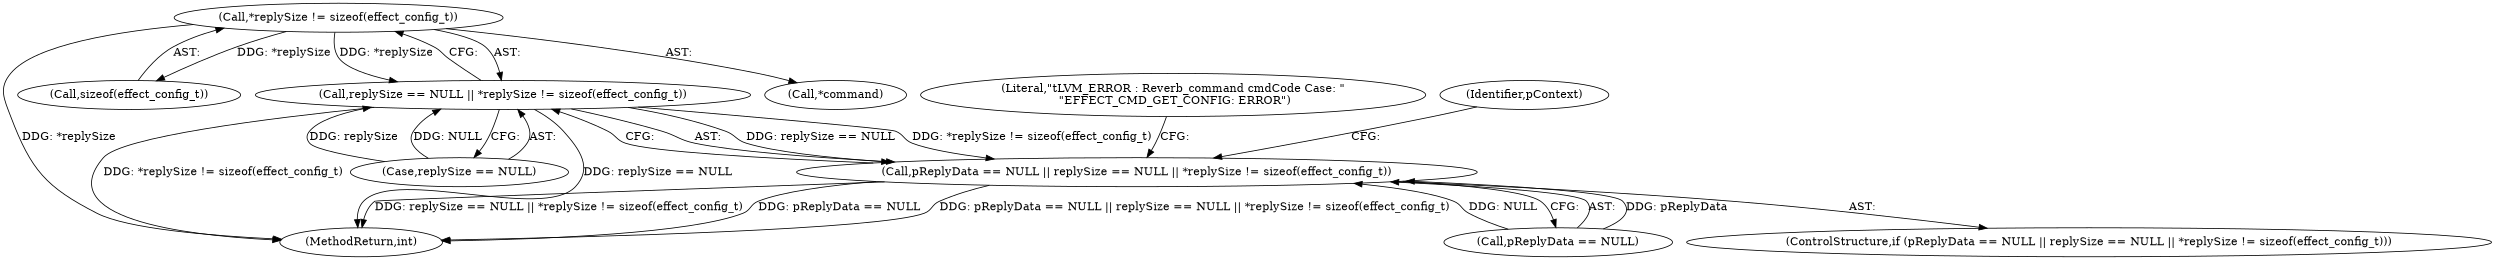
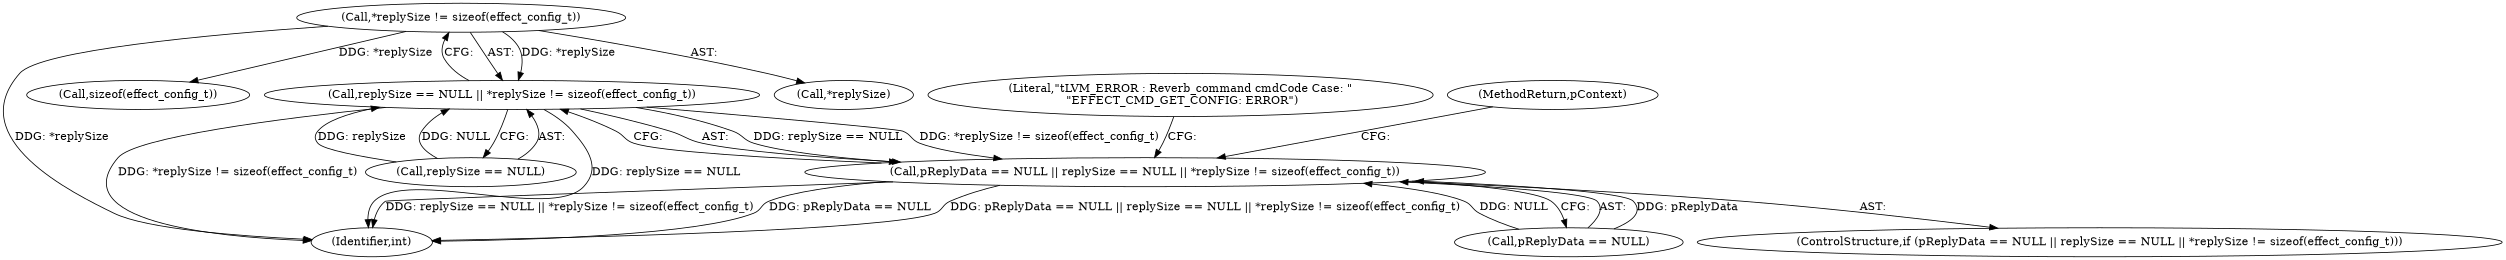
  digraph {
    n1 [label="(Call,*replySize != sizeof(effect_config_t))"]
    n2 [label="(Call,replySize == NULL || *replySize != sizeof(effect_config_t))"]
    n3 [label="(Call,sizeof(effect_config_t))"]
-   n4 [label="(MethodReturn,int)"]
-   n5 [label="(Call,*command)"]
+   n4 [label="(Identifier,int)"]
+   n5 [label="(Call,*replySize)"]
    n6 [label="(Call,pReplyData == NULL || replySize == NULL || *replySize != sizeof(effect_config_t))"]
-   n7 [label="(Case,replySize == NULL)"]
+   n7 [label="(Call,replySize == NULL)"]
    n8 [label="(Call,pReplyData == NULL)"]
    n9 [label="(ControlStructure,if (pReplyData == NULL || replySize == NULL || *replySize != sizeof(effect_config_t)))"]
-   n10 [label="(Identifier,pContext)"]
+   n10 [label="(MethodReturn,pContext)"]
    n11 [label="(Literal,\"\tLVM_ERROR : Reverb_command cmdCode Case: \"\n \"EFFECT_CMD_GET_CONFIG: ERROR\")"]
    n1 -> n2 [label="AST: "]
    n1 -> n2 [label="DDG: *replySize"]
    n1 -> n3 [label="DDG: *replySize"]
    n1 -> n4 [label="DDG: *replySize"]
    n1 -> n5 [label="AST: "]
    n2 -> n1 [label="CFG: "]
    n2 -> n4 [label="DDG: *replySize != sizeof(effect_config_t)"]
    n2 -> n4 [label="DDG: replySize == NULL"]
    n2 -> n6 [label="AST: "]
    n2 -> n6 [label="DDG: replySize == NULL"]
    n2 -> n6 [label="DDG: *replySize != sizeof(effect_config_t)"]
    n2 -> n7 [label="CFG: "]
-   n3 -> n1 [label="AST: "]
    n6 -> n2 [label="CFG: "]
    n6 -> n4 [label="DDG: pReplyData == NULL || replySize == NULL || *replySize != sizeof(effect_config_t)"]
    n6 -> n4 [label="DDG: replySize == NULL || *replySize != sizeof(effect_config_t)"]
    n6 -> n4 [label="DDG: pReplyData == NULL"]
    n6 -> n8 [label="CFG: "]
    n6 -> n9 [label="AST: "]
    n7 -> n2 [label="AST: "]
    n7 -> n2 [label="DDG: replySize"]
    n7 -> n2 [label="DDG: NULL"]
    n8 -> n6 [label="AST: "]
    n8 -> n6 [label="DDG: pReplyData"]
    n8 -> n6 [label="DDG: NULL"]
    n10 -> n6 [label="CFG: "]
    n11 -> n6 [label="CFG: "]
  }
